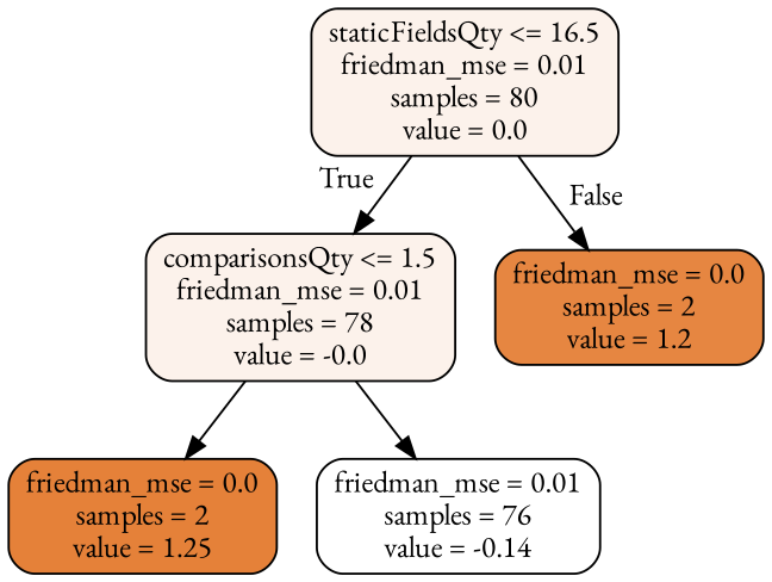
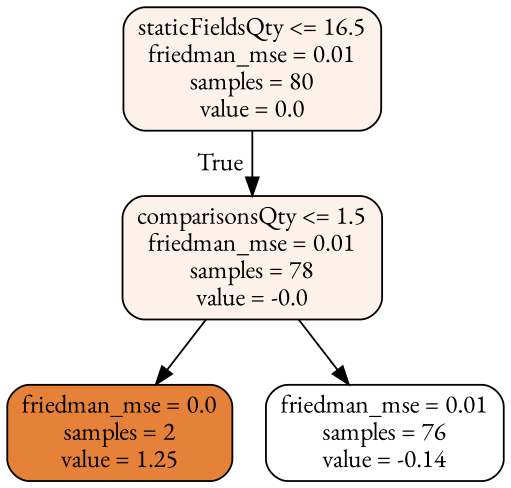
  digraph {
    fontname="EB Garamond"
    node [color=black fillcolor="#fcf2eb" fontname="EB Garamond" shape=box style="filled, rounded"]
    edge [fontname="EB Garamond"]
    n1 [label="staticFieldsQty <= 16.5\nfriedman_mse = 0.01\nsamples = 80\nvalue = 0.0"]
    n2 [label="comparisonsQty <= 1.5\nfriedman_mse = 0.01\nsamples = 78\nvalue = -0.0"]
-   n3 [fillcolor="#e68641" label="friedman_mse = 0.0\nsamples = 2\nvalue = 1.2"]
    n4 [fillcolor="#e58139" label="friedman_mse = 0.0\nsamples = 2\nvalue = 1.25"]
    n5 [fillcolor="#ffffff" label="friedman_mse = 0.01\nsamples = 76\nvalue = -0.14"]
    n1 -> n2 [headlabel=True labelangle=45 labeldistance=2.5]
-   n1 -> n3 [headlabel=False labelangle=-45 labeldistance=2.5]
    n2 -> n4
    n2 -> n5
  }
